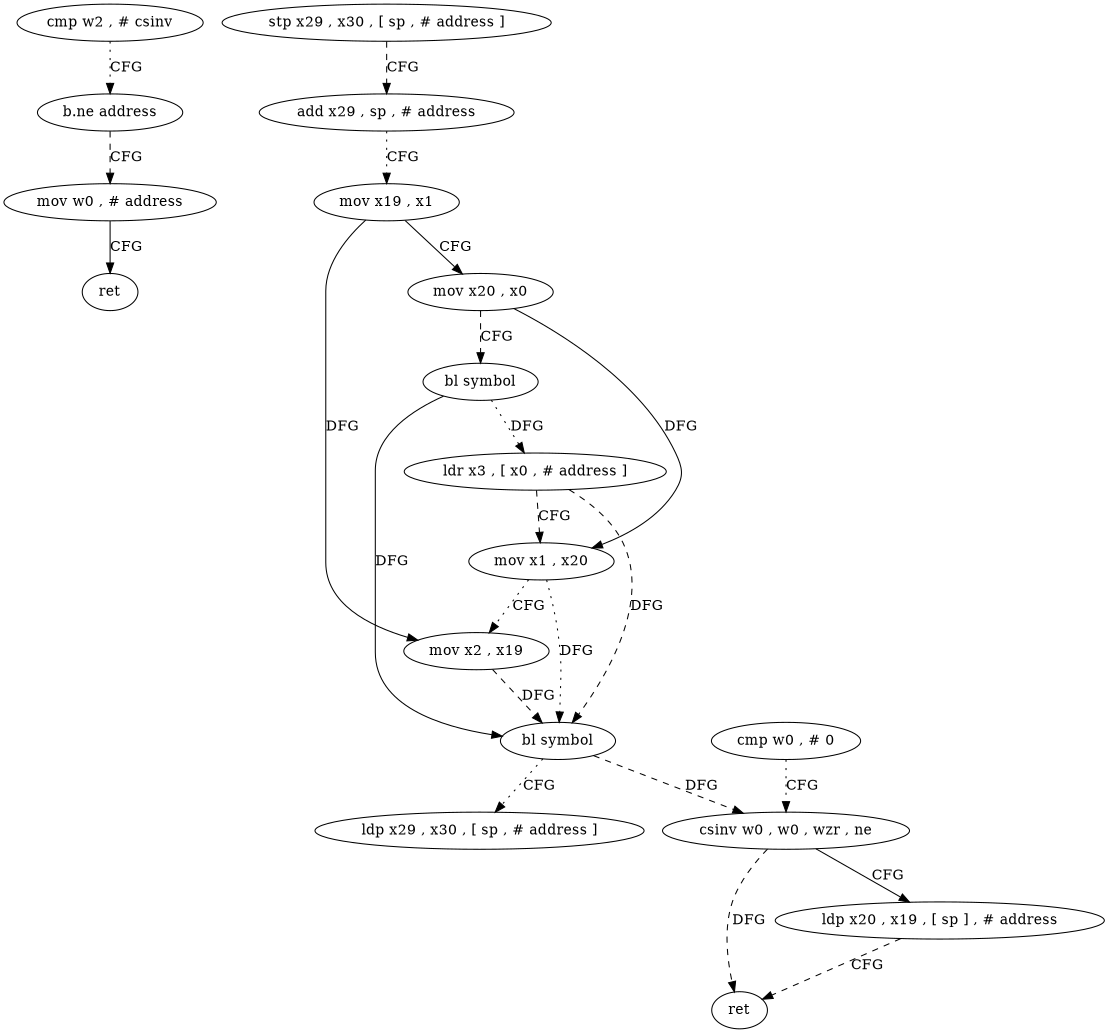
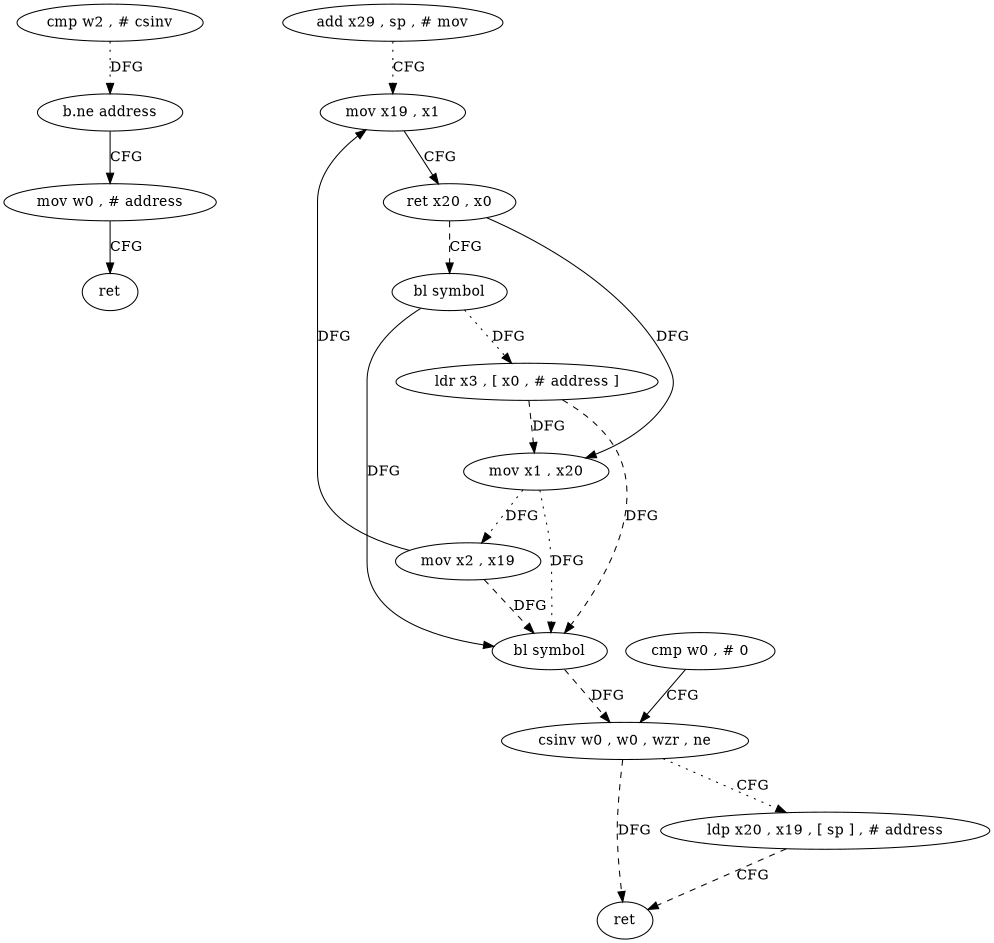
  digraph {
    edge [style=dashed]
    n1 [label="cmp w2 , # csinv"]
    n2 [label="b.ne address"]
    n3 [label="mov w0 , # address"]
    n4 [label=ret]
-   n5 [label="stp x29 , x30 , [ sp , # address ]"]
-   n6 [label="add x29 , sp , # address"]
+   n6 [label="add x29 , sp , # mov"]
    n7 [label="mov x19 , x1"]
-   n8 [label="mov x20 , x0"]
+   n8 [label="ret x20 , x0"]
    n9 [label="mov x2 , x19"]
    n10 [label="bl symbol"]
    n11 [label="mov x1 , x20"]
    n12 [label="bl symbol"]
    n13 [label="ldr x3 , [ x0 , # address ]"]
-   n14 [label="ldp x29 , x30 , [ sp , # address ]"]
    n15 [label="csinv w0 , w0 , wzr , ne"]
    n16 [label="ldp x20 , x19 , [ sp ] , # address"]
    n17 [label=ret]
    n18 [label="cmp w0 , # 0"]
-   n1 -> n2 [label=CFG style=dotted]
-   n2 -> n3 [label=CFG]
+   n1 -> n2 [label=DFG style=dotted]
+   n2 -> n3 [label=CFG style=solid]
    n3 -> n4 [label=CFG style=solid]
-   n5 -> n6 [label=CFG]
    n6 -> n7 [label=CFG style=dotted]
    n7 -> n8 [label=CFG style=solid]
-   n7 -> n9 [label=DFG style=solid]
+   n9 -> n7 [label=DFG style=solid]
    n8 -> n10 [label=CFG]
    n8 -> n11 [label=DFG style=solid]
    n9 -> n12 [label=DFG]
    n10 -> n12 [label=DFG style=solid]
    n10 -> n13 [label=DFG style=dotted]
-   n11 -> n9 [label=CFG style=dotted]
+   n11 -> n9 [label=DFG style=dotted]
    n11 -> n12 [label=DFG style=dotted]
-   n12 -> n14 [label=CFG style=dotted]
    n12 -> n15 [label=DFG]
-   n13 -> n11 [label=CFG]
+   n13 -> n11 [label=DFG]
    n13 -> n12 [label=DFG]
-   n15 -> n16 [label=CFG style=solid]
+   n15 -> n16 [label=CFG style=dotted]
    n15 -> n17 [label=DFG]
    n16 -> n17 [label=CFG]
-   n18 -> n15 [label=CFG style=dotted]
+   n18 -> n15 [label=CFG style=solid]
  }
